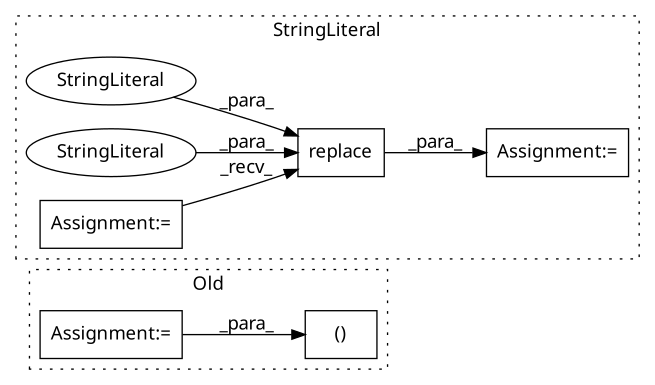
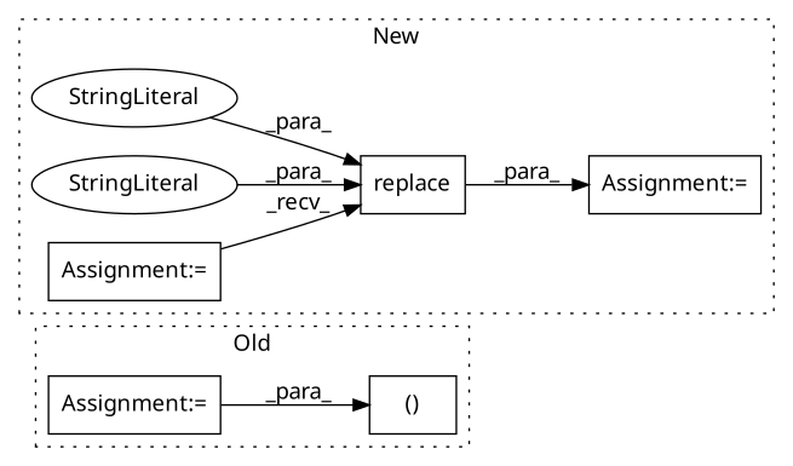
  digraph {
    rankdir=LR
    fontname="Noto Sans"
    node [a=7 l=6 shape=box fontname="Noto Sans"]
    edge [fontname="Noto Sans"]
    n1 [a=106 l=26 label="()" s=10108]
    n2 [label="Assignment:=" s=9435]
    n3 [a=32 l="8,1" label=replace s="10741,10758"]
    n4 [a=45 label=StringLiteral s=10749 shape=ellipse]
    n5 [a=45 l=2 label=StringLiteral s=10756 shape=ellipse]
    n6 [l=1 label="Assignment:=" s=10713]
    n7 [l=7 label="Assignment:=" s=9575]
    subgraph cluster_1 {
      label=Old
      style=dotted
      n1
      n2
    }
    subgraph cluster_2 {
-     label=StringLiteral
+     label=New
      style=dotted
      n3
      n4
      n5
      n6
      n7
    }
    n2 -> n1 [label=_para_]
    n3 -> n6 [label=_para_]
    n4 -> n3 [label=_para_]
    n5 -> n3 [label=_para_]
    n7 -> n3 [label=_recv_]
  }
